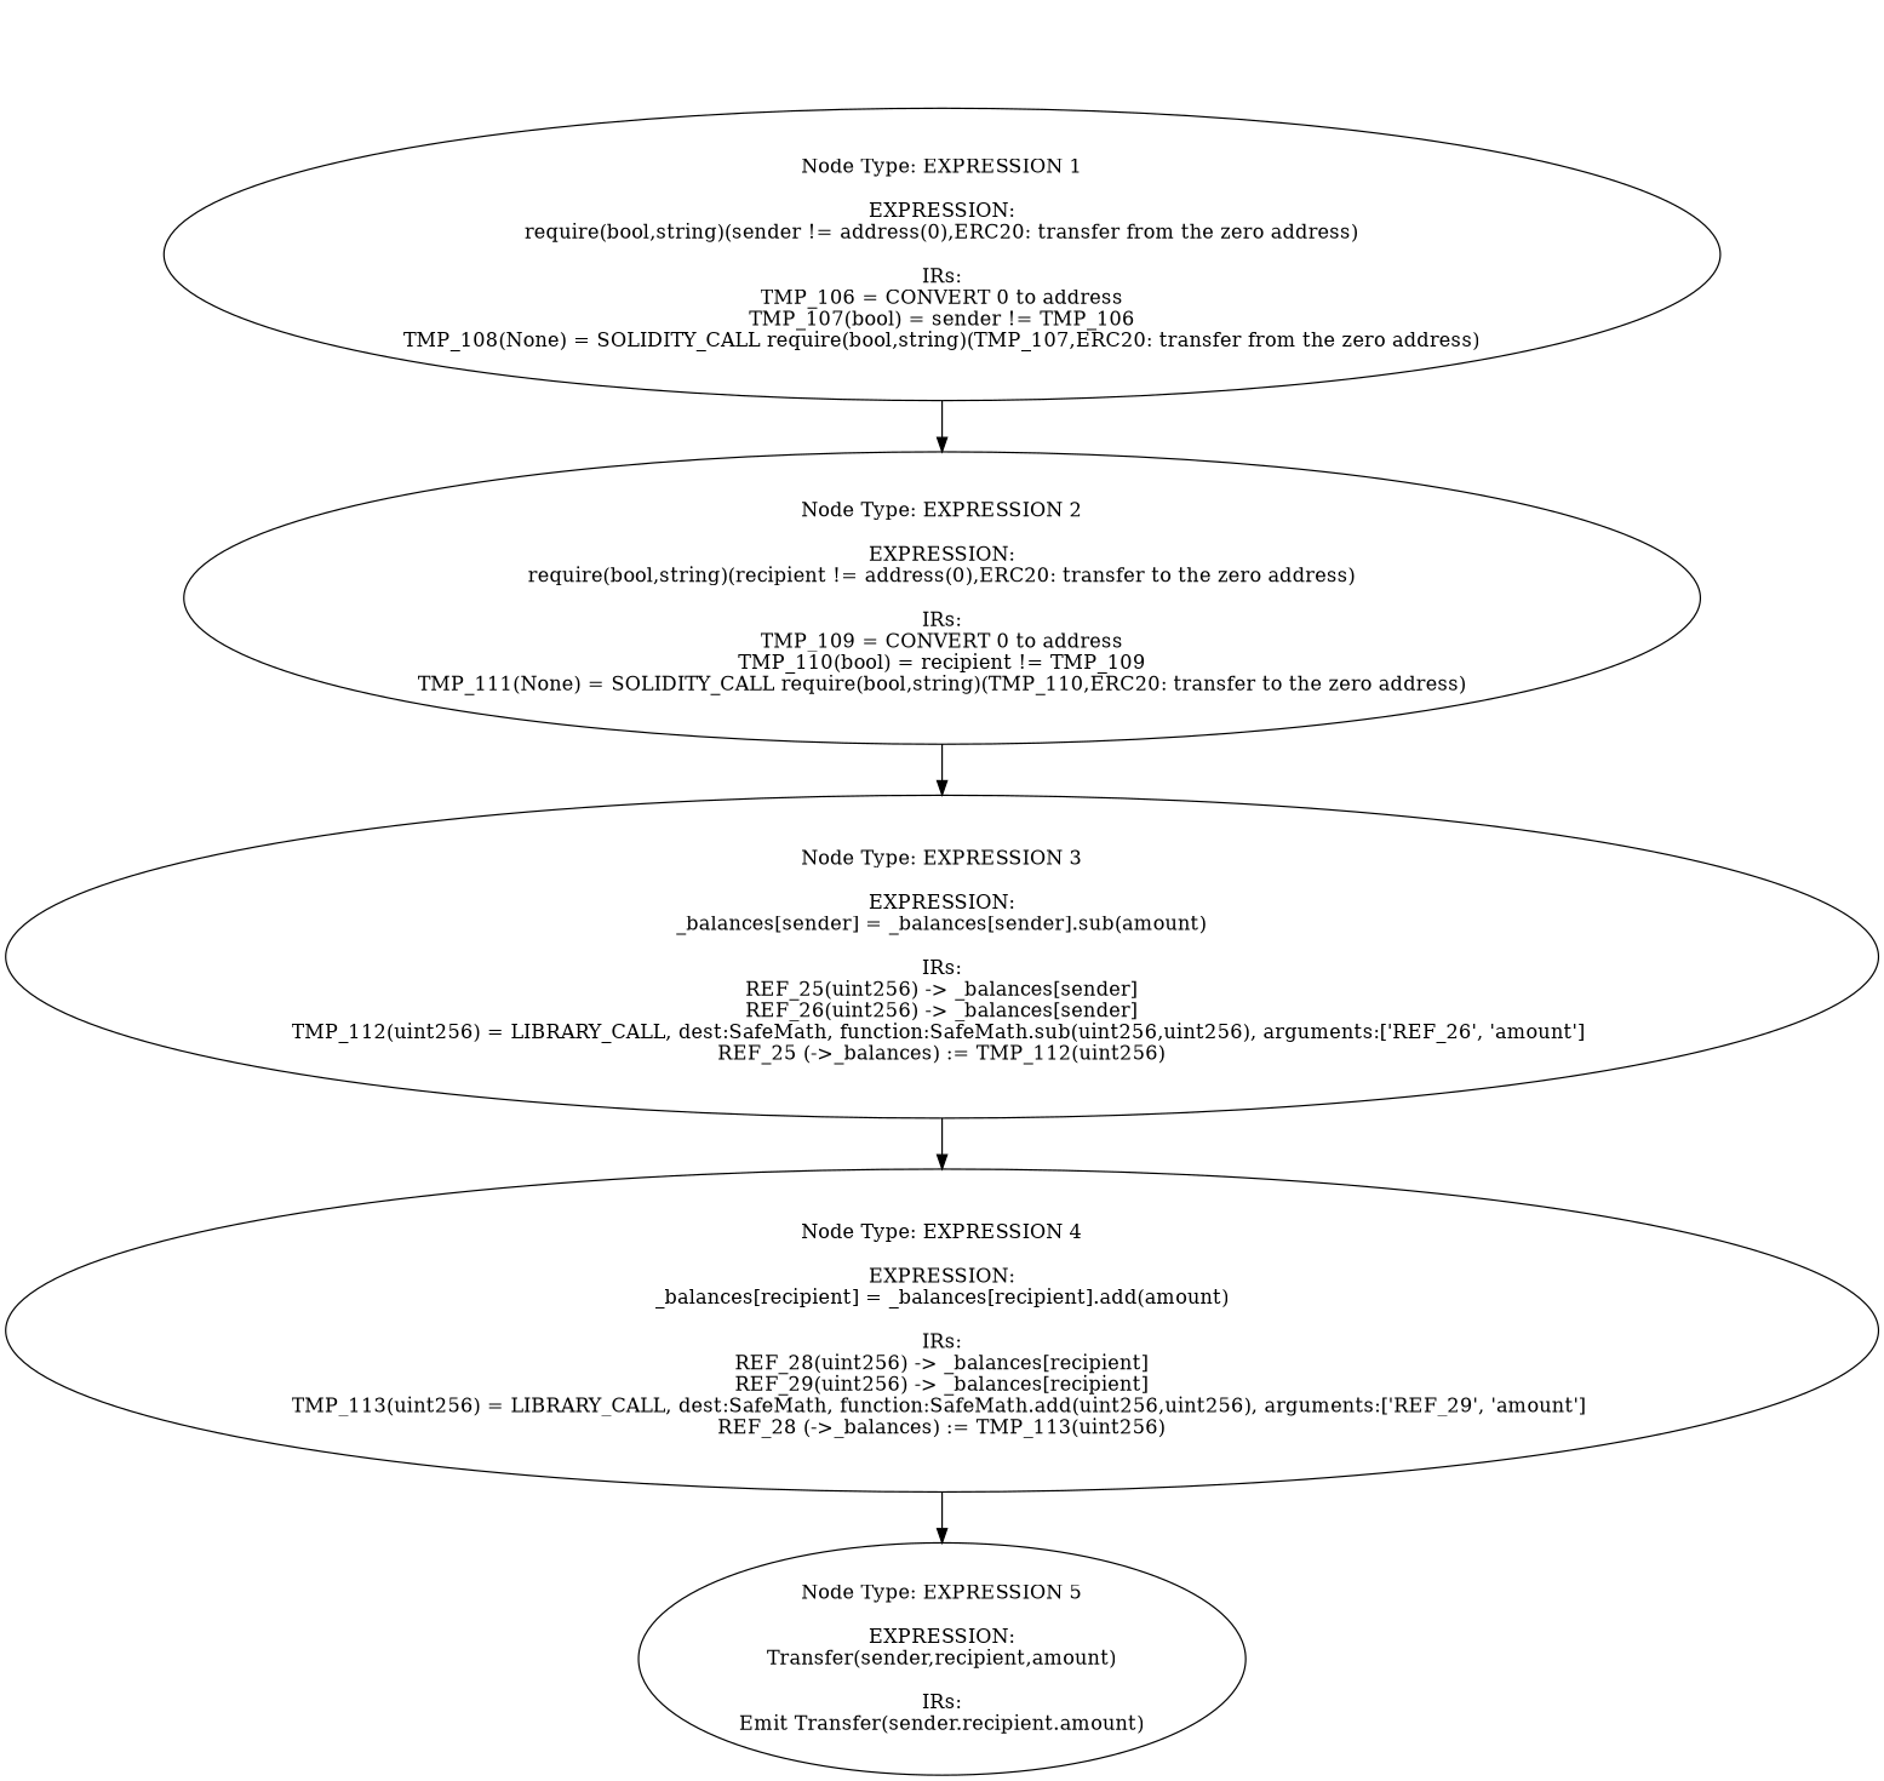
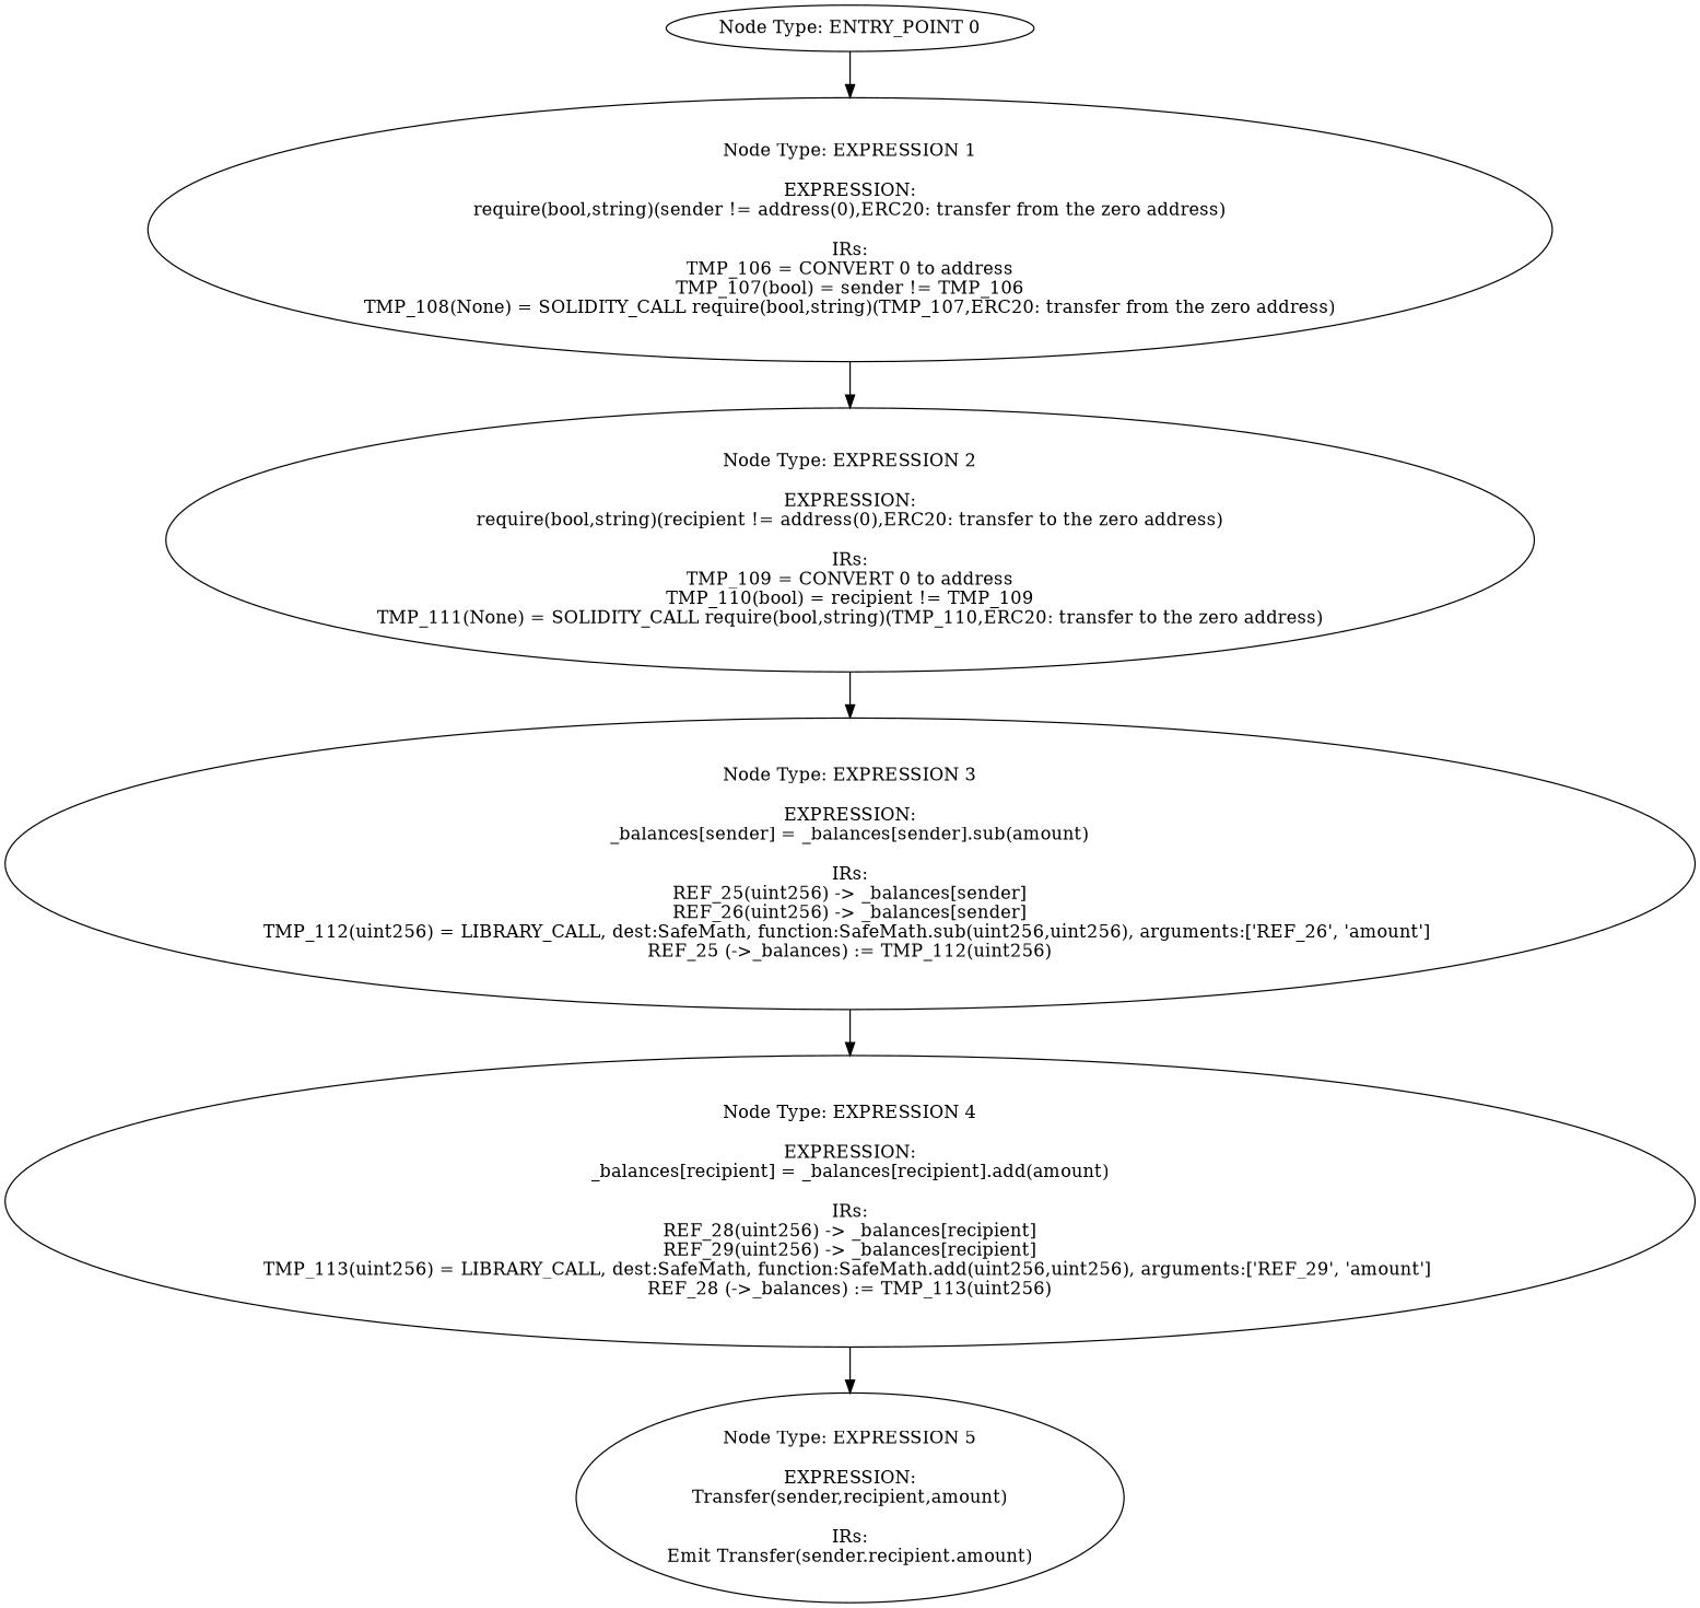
  digraph {
+   n1 [label="Node Type: ENTRY_POINT 0\n"]
    n2 [label="Node Type: EXPRESSION 1\n\nEXPRESSION:\nrequire(bool,string)(sender != address(0),ERC20: transfer from the zero address)\n\nIRs:\nTMP_106 = CONVERT 0 to address\nTMP_107(bool) = sender != TMP_106\nTMP_108(None) = SOLIDITY_CALL require(bool,string)(TMP_107,ERC20: transfer from the zero address)"]
    n3 [label="Node Type: EXPRESSION 2\n\nEXPRESSION:\nrequire(bool,string)(recipient != address(0),ERC20: transfer to the zero address)\n\nIRs:\nTMP_109 = CONVERT 0 to address\nTMP_110(bool) = recipient != TMP_109\nTMP_111(None) = SOLIDITY_CALL require(bool,string)(TMP_110,ERC20: transfer to the zero address)"]
    n4 [label="Node Type: EXPRESSION 3\n\nEXPRESSION:\n_balances[sender] = _balances[sender].sub(amount)\n\nIRs:\nREF_25(uint256) -> _balances[sender]\nREF_26(uint256) -> _balances[sender]\nTMP_112(uint256) = LIBRARY_CALL, dest:SafeMath, function:SafeMath.sub(uint256,uint256), arguments:['REF_26', 'amount'] \nREF_25 (->_balances) := TMP_112(uint256)"]
    n5 [label="Node Type: EXPRESSION 4\n\nEXPRESSION:\n_balances[recipient] = _balances[recipient].add(amount)\n\nIRs:\nREF_28(uint256) -> _balances[recipient]\nREF_29(uint256) -> _balances[recipient]\nTMP_113(uint256) = LIBRARY_CALL, dest:SafeMath, function:SafeMath.add(uint256,uint256), arguments:['REF_29', 'amount'] \nREF_28 (->_balances) := TMP_113(uint256)"]
    n6 [label="Node Type: EXPRESSION 5\n\nEXPRESSION:\nTransfer(sender,recipient,amount)\n\nIRs:\nEmit Transfer(sender.recipient.amount)"]
+   n1 -> n2
    n2 -> n3
    n3 -> n4
    n4 -> n5
    n5 -> n6
  }
